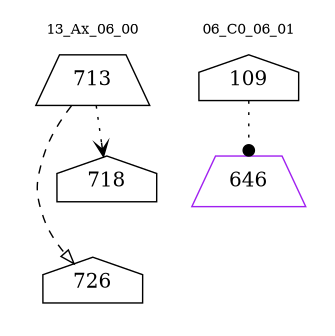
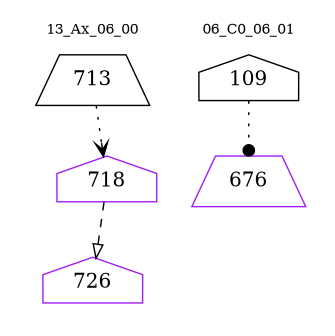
  digraph {
    node [color=black shape=house]
    edge [color=black style=dotted]
    n1 [label=713 shape=trapezium]
-   n2 [label=726]
-   n3 [label=718]
+   n2 [color=purple label=726]
+   n3 [color=purple label=718]
    n4 [label=109]
-   n5 [color=purple label=646 shape=trapezium]
+   n5 [color=purple label=676 shape=trapezium]
    subgraph cluster_1 {
      color=white
      fontsize=10
      label="13_Ax_06_00"
      n1
      n2
      n3
    }
    subgraph cluster_2 {
      color=white
      fontsize=10
      label="06_C0_06_01"
      n4
      n5
    }
-   n1 -> n2 [arrowhead=onormal style=dashed]
+   n3 -> n2 [arrowhead=onormal style=dashed]
    n1 -> n3 [arrowhead=vee]
    n4 -> n5 [arrowhead=dot]
  }
